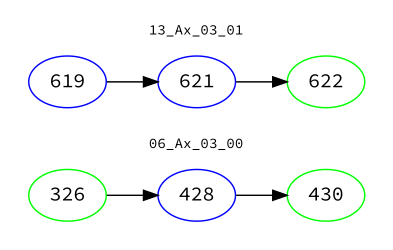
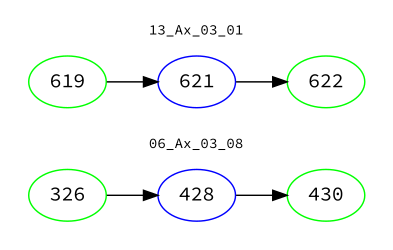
  digraph {
    fontname="Source Code Pro"
    rankdir=LR
    node [color=green fontname="Source Code Pro"]
    edge [color=black fontname="Source Code Pro"]
    n1 [label=326]
    n2 [color=blue label=428]
    n3 [label=430]
-   n4 [color=blue label=619]
+   n4 [label=619]
    n5 [color=blue label=621]
    n6 [label=622]
    subgraph cluster_1 {
      color=white
      fontsize=10
-     label="06_Ax_03_00"
+     label="06_Ax_03_08"
      n1
      n2
      n3
    }
    subgraph cluster_2 {
      color=white
      fontsize=10
      label="13_Ax_03_01"
      n4
      n5
      n6
    }
    n1 -> n2
    n2 -> n3
    n4 -> n5
    n5 -> n6
  }
